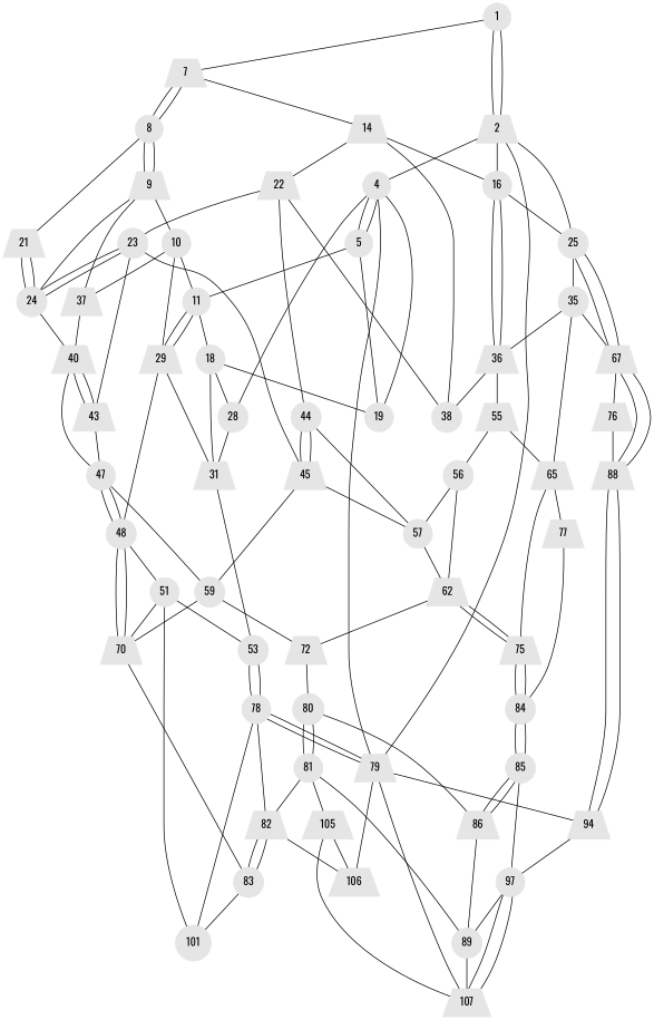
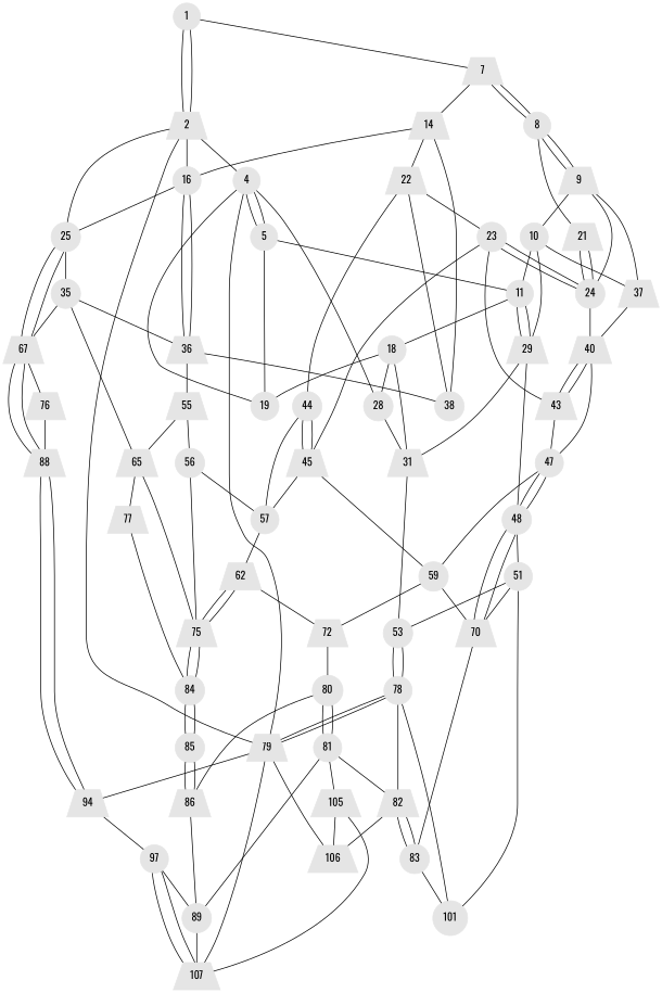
  graph {
    fontname=Oswald
    node [color=gray90 fontname=Oswald shape=circle style=filled]
    edge [fontname=Oswald]
    2 [shape=trapezium super="+3"]
    1
    7 [shape=trapezium super="+13"]
    4 [super="+20"]
    16 [super="+17"]
    25 [super="+26"]
    79 [shape=trapezium super="+93"]
    8
    14 [shape=trapezium super="+15"]
    5 [super="+6"]
    19
    28
    36 [shape=trapezium super="+46"]
    35 [super="+64"]
    67 [shape=trapezium super="+68"]
    94 [shape=trapezium super="+96"]
    106 [shape=trapezium super="+110"]
    107 [shape=trapezium super="+108"]
    11 [super="+12"]
    31 [shape=trapezium super="+50"]
    29 [shape=trapezium super="+30"]
    18 [super="+27"]
    9 [shape=trapezium super="+33"]
    21 [shape=trapezium]
    22 [shape=trapezium super="+39"]
    38
    10 [super="+34"]
    24 [super="+32"]
    37 [shape=trapezium]
    40 [shape=trapezium super="+41"]
    48 [super="+49"]
    23 [super="+42"]
    44
    55 [shape=trapezium super="+66"]
    53
    43 [shape=trapezium]
    45 [shape=trapezium super="+58"]
    57 [super="+60"]
    47 [super="+54"]
    59 [super="+69"]
    65 [shape=trapezium super="+74"]
    76 [shape=trapezium super="+89"]
    88 [shape=trapezium]
    51 [super="+52"]
    70 [shape=trapezium super="+71"]
    78 [super="+102"]
    75 [shape=trapezium]
    77 [shape=trapezium super="+90"]
    56 [super="+61"]
    62 [shape=trapezium super="+63"]
    72 [shape=trapezium super="+73"]
    101
    83
    82 [shape=trapezium super="+104"]
    80 [super="+87"]
    84 [super="+91"]
    81 [super="+103"]
    86 [shape=trapezium]
    85 [super="+95"]
    97 [super="+98"]
    n61 [label=89 super="+100"]
    105 [shape=trapezium super="+109"]
    2 -- 4
    2 -- 16
    2 -- 25
    2 -- 79
    1 -- 2
    1 -- 2
    1 -- 7
    7 -- 8
    7 -- 8
    7 -- 14
    4 -- 79
    4 -- 5
    4 -- 5
    4 -- 19
    4 -- 28
    16 -- 25
    16 -- 36
    16 -- 36
    25 -- 35
    25 -- 67
    25 -- 67
    79 -- 94
    79 -- 106
    79 -- 107
    8 -- 9
    8 -- 9
    8 -- 21
    14 -- 16
    14 -- 22
    14 -- 38
    5 -- 19
    5 -- 11
    28 -- 31
    36 -- 38
    36 -- 55
    35 -- 36
    35 -- 67
    35 -- 65
    67 -- 76
    67 -- 88
    67 -- 88
    94 -- 97
    11 -- 29
    11 -- 29
    11 -- 18
    31 -- 53
    29 -- 31
    29 -- 48
    18 -- 19
    18 -- 28
    18 -- 31
    9 -- 10
    9 -- 24
    9 -- 37
    21 -- 24
    21 -- 24
    22 -- 38
    22 -- 23
    22 -- 44
    10 -- 11
    10 -- 29
    10 -- 37
    24 -- 40
    37 -- 40
    40 -- 43
    40 -- 43
    40 -- 47
    48 -- 51
    48 -- 70
    48 -- 70
    23 -- 24
    23 -- 24
    23 -- 43
    23 -- 45
    44 -- 45
    44 -- 45
    44 -- 57
    55 -- 65
    55 -- 56 [weight=2]
    53 -- 78
    53 -- 78
    43 -- 47
    45 -- 57
    45 -- 59
    57 -- 62
    47 -- 48
    47 -- 48
    47 -- 59
    59 -- 70
    59 -- 72
    65 -- 75
    65 -- 77
    76 -- 88
    88 -- 94
    88 -- 94
    51 -- 53
    51 -- 70
    51 -- 101
    70 -- 83
    78 -- 79
    78 -- 79
    78 -- 101
    78 -- 82
    75 -- 84
    75 -- 84
    77 -- 84
    56 -- 57
-   56 -- 62
+   56 -- 75
    62 -- 75
    62 -- 75
    62 -- 72
    72 -- 80 [weight=2]
    83 -- 101
    82 -- 106
    82 -- 83
    82 -- 83
    80 -- 81
    80 -- 81
    80 -- 86
    84 -- 85 [weight=2]
    84 -- 85
    81 -- 82
    81 -- n61
    81 -- 105
    86 -- n61
    85 -- 86
    85 -- 86
-   85 -- 97
    97 -- 107
    97 -- 107
    97 -- n61
    n61 -- 107
    105 -- 106 [weight=2]
    105 -- 107
  }
